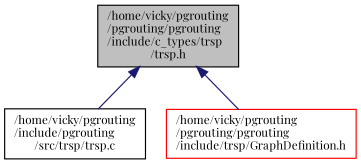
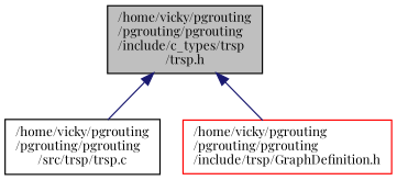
  digraph {
    fontname="Playfair Display"
    node [color=black fillcolor=white fontname="Playfair Display" fontsize=10 shape=record style=filled]
    edge [color=midnightblue dir=back fontname="Playfair Display" fontsize=10 labelfontname=Helvetica labelfontsize=10 style=solid]
    n1 [fillcolor=grey75 fontcolor=black height=0.2 label="/home/vicky/pgrouting\l/pgrouting/pgrouting\l/include/c_types/trsp\l/trsp.h" width=0.4]
-   n2 [height=0.2 label="/home/vicky/pgrouting\l/include/pgrouting\l/src/trsp/trsp.c" width=0.4]
+   n2 [height=0.2 label="/home/vicky/pgrouting\l/pgrouting/pgrouting\l/src/trsp/trsp.c" width=0.4]
    n3 [color=red height=0.2 label="/home/vicky/pgrouting\l/pgrouting/pgrouting\l/include/trsp/GraphDefinition.h" width=0.4]
    n1 -> n2
    n1 -> n3
  }
